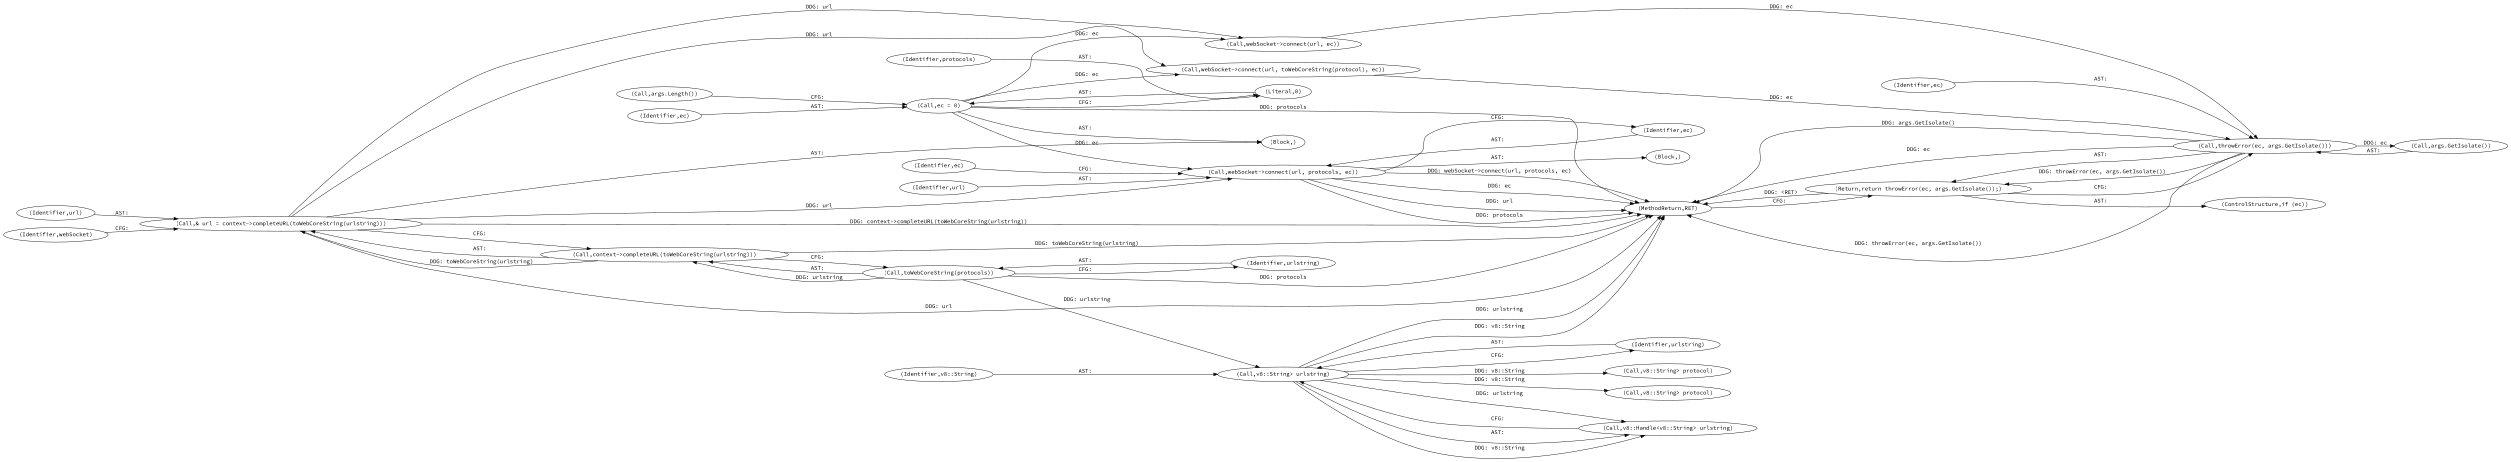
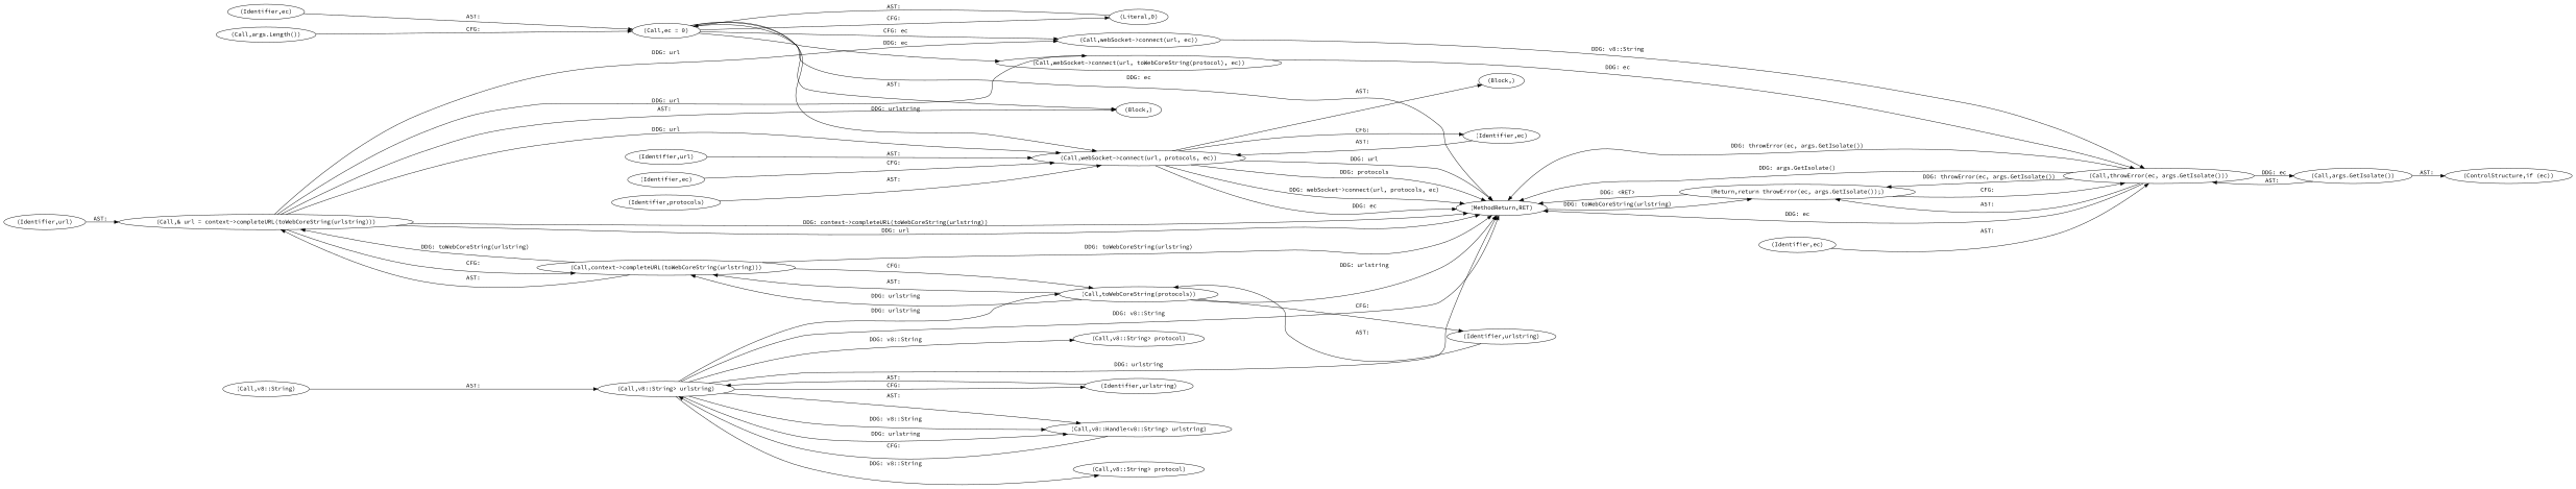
  digraph {
    fontname="Source Code Pro"
    rankdir=LR
    node [fontname="Source Code Pro"]
    edge [fontname="Source Code Pro"]
    n1 [label="(Call,webSocket->connect(url, protocols, ec))"]
    n2 [label="(MethodReturn,RET)"]
    n3 [label="(Identifier,ec)"]
    n4 [label="(Block,)"]
    n5 [label="(Call,throwError(ec, args.GetIsolate()))"]
    n6 [label="(Return,return throwError(ec, args.GetIsolate());)"]
    n7 [label="(Call,args.GetIsolate())"]
    n8 [label="(Call,& url = context->completeURL(toWebCoreString(urlstring)))"]
    n9 [label="(Call,context->completeURL(toWebCoreString(urlstring)))"]
    n10 [label="(Call,webSocket->connect(url, ec))"]
    n11 [label="(Block,)"]
    n12 [label="(Call,webSocket->connect(url, toWebCoreString(protocol), ec))"]
    n13 [label="(Call,toWebCoreString(protocols))"]
    n14 [label="(Identifier,urlstring)"]
    n15 [label="(Call,v8::String> urlstring)"]
    n16 [label="(Call,v8::String> protocol)"]
    n17 [label="(Identifier,urlstring)"]
    n18 [label="(Call,v8::String> protocol)"]
    n19 [label="(Call,v8::Handle<v8::String> urlstring)"]
    n20 [label="(Call,ec = 0)"]
    n21 [label="(Literal,0)"]
    n22 [label="(ControlStructure,if (ec))"]
    n23 [label="(Identifier,protocols)"]
    n24 [label="(Identifier,url)"]
-   n25 [label="(Identifier,webSocket)"]
    n26 [label="(Identifier,ec)"]
    n27 [label="(Identifier,ec)"]
    n28 [label="(Identifier,url)"]
    n29 [label="(Identifier,ec)"]
    n30 [label="(Call,args.Length())"]
-   n31 [label="(Identifier,v8::String)"]
+   n31 [label="(Call,v8::String)"]
    n1 -> n2 [label="DDG: protocols"]
    n1 -> n2 [label="DDG: webSocket->connect(url, protocols, ec)"]
    n1 -> n2 [label="DDG: ec"]
    n1 -> n2 [label="DDG: url"]
    n1 -> n3 [label="CFG: "]
    n1 -> n4 [label="AST: "]
-   n2 -> n6 [label="CFG: "]
+   n2 -> n6 [label="DDG: toWebCoreString(urlstring)"]
    n3 -> n1 [label="AST: "]
    n5 -> n2 [label="DDG: throwError(ec, args.GetIsolate())"]
    n5 -> n2 [label="DDG: args.GetIsolate()"]
    n5 -> n2 [label="DDG: ec"]
    n5 -> n6 [label="AST: "]
    n5 -> n6 [label="DDG: throwError(ec, args.GetIsolate())"]
    n5 -> n7 [label="DDG: ec"]
    n6 -> n2 [label="DDG: <RET>"]
    n6 -> n5 [label="CFG: "]
-   n6 -> n22 [label="AST: "]
+   n7 -> n22 [label="AST: "]
    n7 -> n5 [label="AST: "]
    n8 -> n1 [label="DDG: url"]
    n8 -> n2 [label="DDG: context->completeURL(toWebCoreString(urlstring))"]
    n8 -> n2 [label="DDG: url"]
    n8 -> n9 [label="CFG: "]
    n8 -> n10 [label="DDG: url"]
    n8 -> n11 [label="AST: "]
    n8 -> n12 [label="DDG: url"]
    n9 -> n2 [label="DDG: toWebCoreString(urlstring)"]
    n9 -> n8 [label="AST: "]
    n9 -> n8 [label="DDG: toWebCoreString(urlstring)"]
    n9 -> n13 [label="CFG: "]
-   n10 -> n5 [label="DDG: ec"]
+   n10 -> n5 [label="DDG: v8::String"]
    n12 -> n5 [label="DDG: ec"]
-   n13 -> n2 [label="DDG: protocols"]
+   n13 -> n2 [label="DDG: urlstring"]
    n13 -> n9 [label="AST: "]
    n13 -> n9 [label="DDG: urlstring"]
    n13 -> n14 [label="CFG: "]
    n14 -> n13 [label="AST: "]
    n15 -> n2 [label="DDG: urlstring"]
    n15 -> n2 [label="DDG: v8::String"]
-   n13 -> n15 [label="DDG: urlstring"]
+   n15 -> n13 [label="DDG: urlstring"]
    n15 -> n16 [label="DDG: v8::String"]
    n15 -> n17 [label="CFG: "]
    n15 -> n18 [label="DDG: v8::String"]
    n15 -> n19 [label="AST: "]
    n15 -> n19 [label="DDG: v8::String"]
    n15 -> n19 [label="DDG: urlstring"]
    n17 -> n15 [label="AST: "]
    n19 -> n15 [label="CFG: "]
-   n20 -> n1 [label="DDG: ec"]
-   n20 -> n2 [label="DDG: protocols"]
-   n20 -> n10 [label="DDG: ec"]
+   n20 -> n1 [label="DDG: urlstring"]
+   n20 -> n2 [label="DDG: ec"]
+   n20 -> n10 [label="CFG: ec"]
    n20 -> n11 [label="AST: "]
    n20 -> n12 [label="DDG: ec"]
    n20 -> n21 [label="CFG: "]
    n21 -> n20 [label="AST: "]
-   n23 -> n21 [label="AST: "]
+   n23 -> n1 [label="AST: "]
    n24 -> n8 [label="AST: "]
-   n25 -> n8 [label="CFG: "]
    n26 -> n20 [label="AST: "]
    n27 -> n1 [label="CFG: "]
    n28 -> n1 [label="AST: "]
    n29 -> n5 [label="AST: "]
    n30 -> n20 [label="CFG: "]
    n31 -> n15 [label="AST: "]
  }
